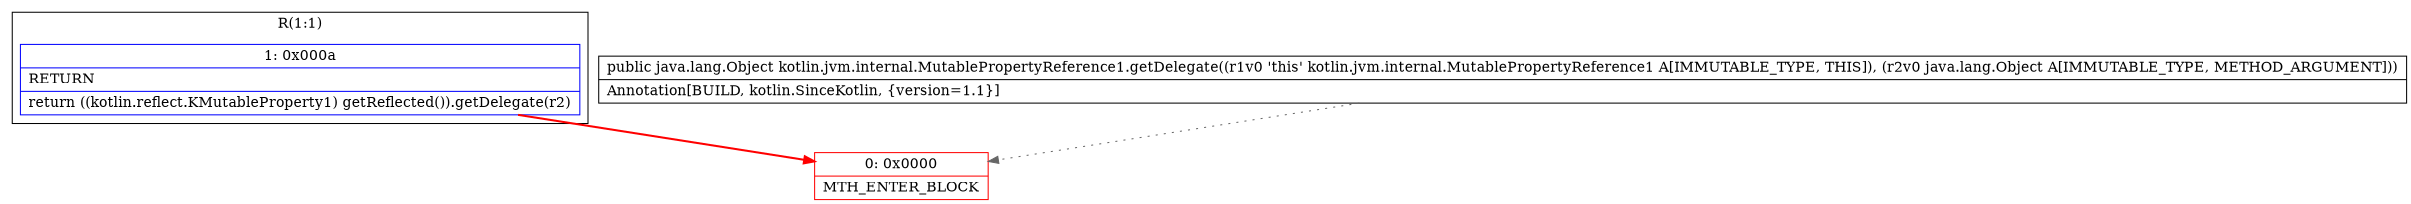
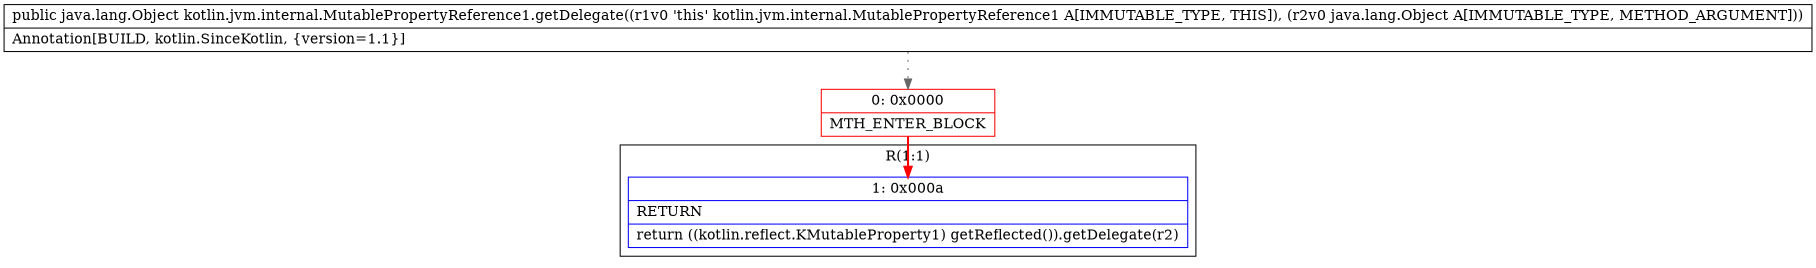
  digraph {
    node [shape=record]
    n1 [color=blue label="{1\:\ 0x000a|RETURN\l|return ((kotlin.reflect.KMutableProperty1) getReflected()).getDelegate(r2)\l}"]
    n2 [color=red label="{0\:\ 0x0000|MTH_ENTER_BLOCK\l}"]
    n3 [label="{public java.lang.Object kotlin.jvm.internal.MutablePropertyReference1.getDelegate((r1v0 'this' kotlin.jvm.internal.MutablePropertyReference1 A[IMMUTABLE_TYPE, THIS]), (r2v0 java.lang.Object A[IMMUTABLE_TYPE, METHOD_ARGUMENT]))  | Annotation[BUILD, kotlin.SinceKotlin, \{version=1.1\}]\l}"]
    subgraph cluster_1 {
      label="R(1:1)"
      n1
    }
-   n1 -> n2 [color=red style=bold]
+   n2 -> n1 [color=red style=bold]
    n3 -> n2 [color=gray40 style=dotted]
  }
